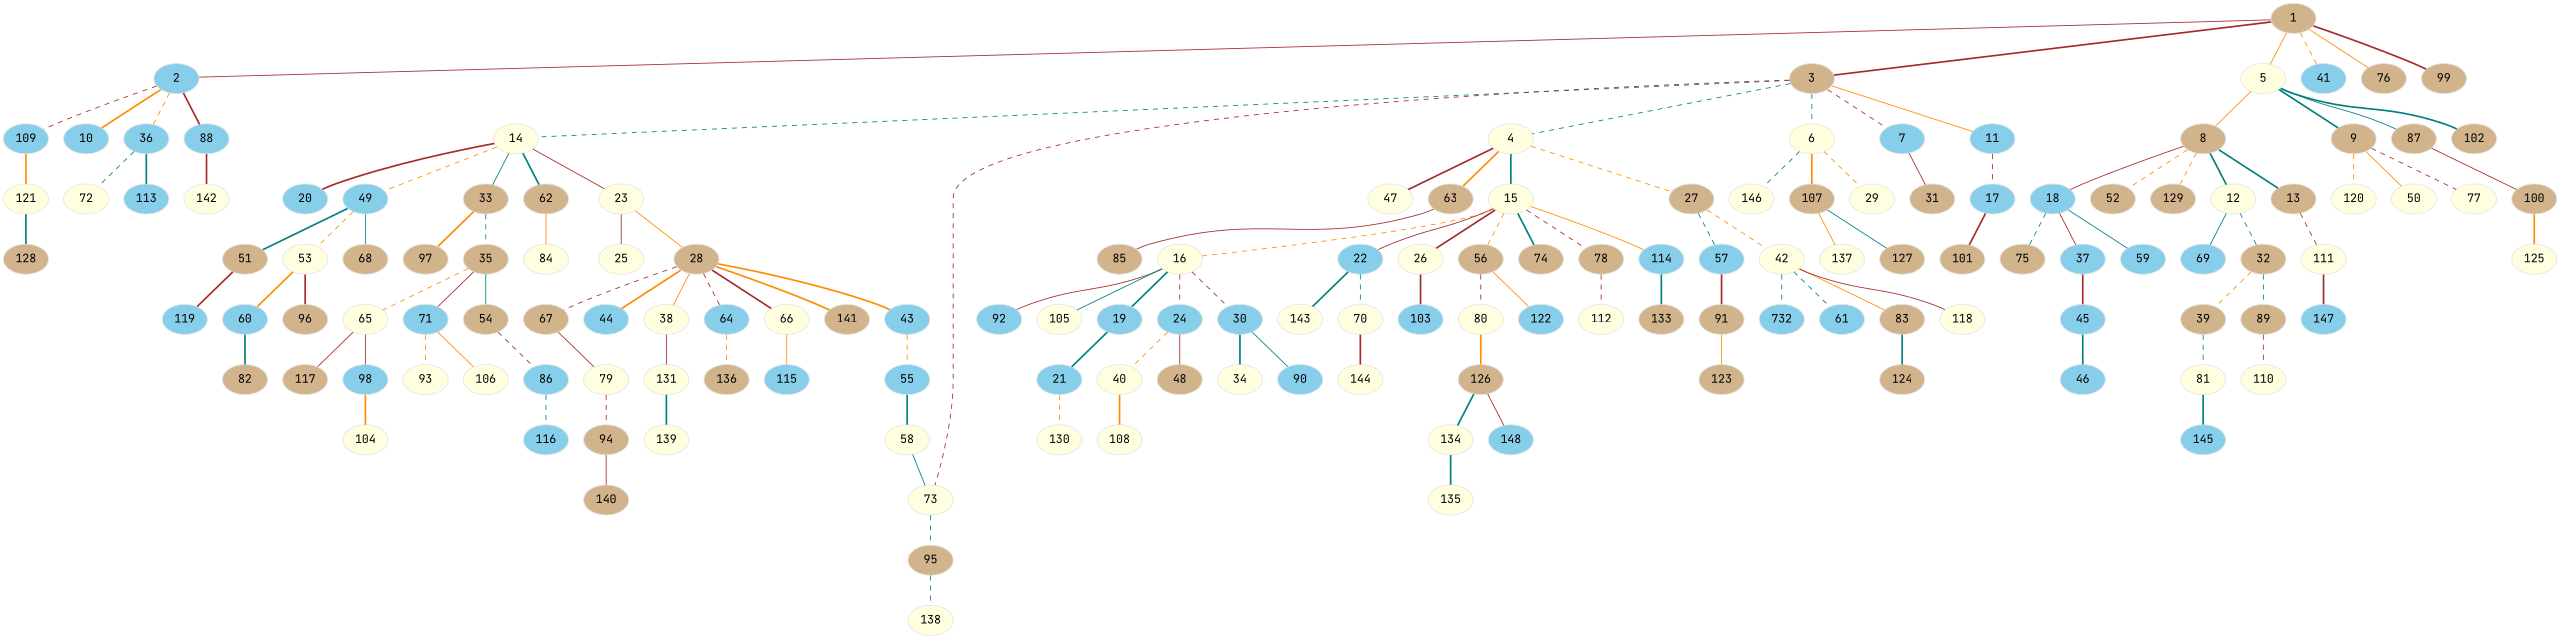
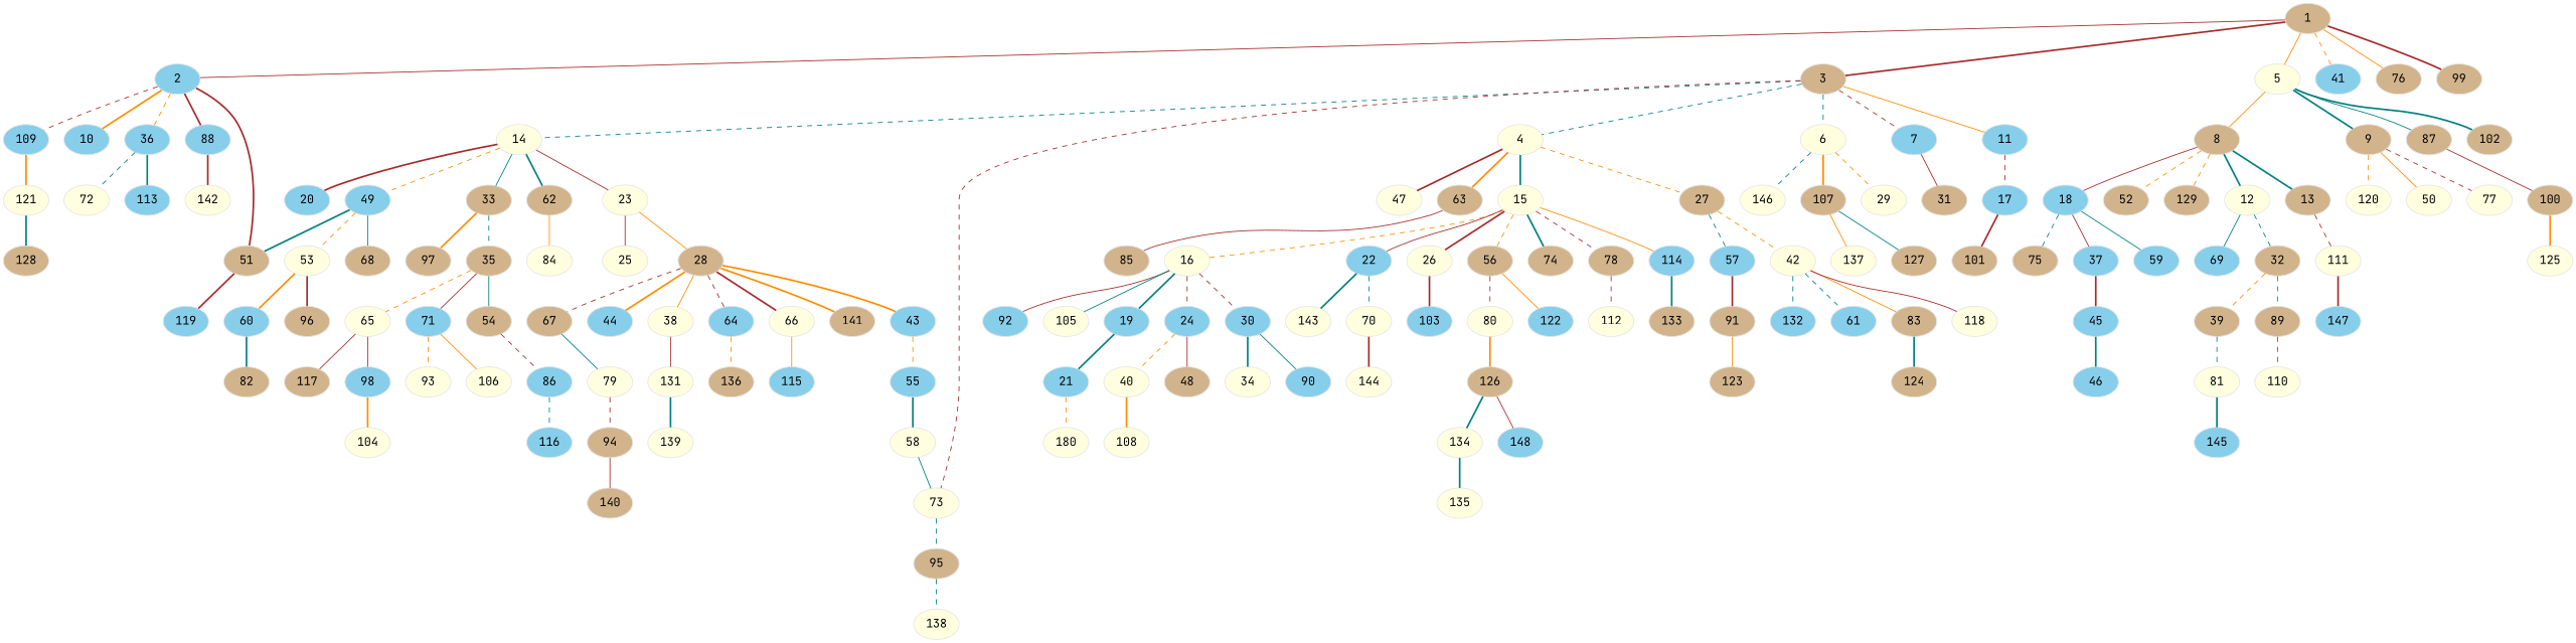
  graph {
    fontname="JetBrains Mono"
    node [color=gray90 fillcolor=lightyellow fontname="JetBrains Mono" style=filled]
    edge [color=brown fontname="JetBrains Mono" style=bold]
    1 [fillcolor=tan]
    2 [fillcolor=skyblue]
    3 [fillcolor=tan]
    5
    41 [fillcolor=skyblue]
    76 [fillcolor=tan]
    99 [fillcolor=tan]
    10 [fillcolor=skyblue]
    36 [fillcolor=skyblue]
    51 [fillcolor=tan]
    88 [fillcolor=skyblue]
    109 [fillcolor=skyblue]
    4
    6
    7 [fillcolor=skyblue]
    11 [fillcolor=skyblue]
    14
    73
    8 [fillcolor=tan]
    9 [fillcolor=tan]
    87 [fillcolor=tan]
    102 [fillcolor=tan]
    72
    113 [fillcolor=skyblue]
    119 [fillcolor=skyblue]
    142
    121
    15
    27 [fillcolor=tan]
    47
    63 [fillcolor=tan]
    29
    107 [fillcolor=tan]
    146
    31 [fillcolor=tan]
    17 [fillcolor=skyblue]
    20 [fillcolor=skyblue]
    23
    33 [fillcolor=tan]
    49 [fillcolor=skyblue]
    62 [fillcolor=tan]
    95 [fillcolor=tan]
    16
    22 [fillcolor=skyblue]
    26
    56 [fillcolor=tan]
    74 [fillcolor=tan]
    78 [fillcolor=tan]
    114 [fillcolor=skyblue]
    42
    57 [fillcolor=skyblue]
    85 [fillcolor=tan]
    12
    13 [fillcolor=tan]
    18 [fillcolor=skyblue]
    52 [fillcolor=tan]
    129 [fillcolor=tan]
    50
    77
    120
    100 [fillcolor=tan]
    127 [fillcolor=tan]
    137
    32 [fillcolor=tan]
    69 [fillcolor=skyblue]
    111
    37 [fillcolor=skyblue]
    59 [fillcolor=skyblue]
    75 [fillcolor=tan]
    101 [fillcolor=tan]
    39 [fillcolor=tan]
    89 [fillcolor=tan]
    147 [fillcolor=skyblue]
    25
    28 [fillcolor=tan]
    35 [fillcolor=tan]
    97 [fillcolor=tan]
    53
    68 [fillcolor=tan]
    84
    19 [fillcolor=skyblue]
    24 [fillcolor=skyblue]
    30 [fillcolor=skyblue]
    92 [fillcolor=skyblue]
    105
    70
    143
    103 [fillcolor=skyblue]
    80
    122 [fillcolor=skyblue]
    112
    133 [fillcolor=tan]
    21 [fillcolor=skyblue]
    40
    48 [fillcolor=tan]
    34
    90 [fillcolor=skyblue]
    45 [fillcolor=skyblue]
-   130
+   130 [label=180]
    144
    38
    43 [fillcolor=skyblue]
    44 [fillcolor=skyblue]
    64 [fillcolor=skyblue]
    66
    67 [fillcolor=tan]
    141 [fillcolor=tan]
    108
    61 [fillcolor=skyblue]
    83 [fillcolor=tan]
    118
-   132 [fillcolor=skyblue label=732]
+   132 [fillcolor=skyblue]
    91 [fillcolor=tan]
    131
    55 [fillcolor=skyblue]
    136 [fillcolor=tan]
    115 [fillcolor=skyblue]
    79
    81
    110
    54 [fillcolor=tan]
    65
    71 [fillcolor=skyblue]
    86 [fillcolor=skyblue]
    98 [fillcolor=skyblue]
    117 [fillcolor=tan]
    93
    106
    46 [fillcolor=skyblue]
    139
    145 [fillcolor=skyblue]
    124 [fillcolor=tan]
    58
    60 [fillcolor=skyblue]
    96 [fillcolor=tan]
    82 [fillcolor=tan]
    116 [fillcolor=skyblue]
    126 [fillcolor=tan]
    123 [fillcolor=tan]
    104
    94 [fillcolor=tan]
    138
    140 [fillcolor=tan]
    134
    148 [fillcolor=skyblue]
    125
    128 [fillcolor=tan]
    135
    1 -- 2 [style=solid]
    1 -- 3
    1 -- 5 [color=darkorange style=solid]
    1 -- 41 [color=darkorange style=dashed]
    1 -- 76 [color=darkorange style=solid]
    1 -- 99
    2 -- 10 [color=darkorange]
    2 -- 36 [color=darkorange style=dashed]
+   2 -- 51
    2 -- 88
    2 -- 109 [style=dashed]
    3 -- 4 [color=teal style=dashed]
    3 -- 6 [color=teal style=dashed]
    3 -- 7 [style=dashed]
    3 -- 11 [color=darkorange style=solid]
    3 -- 14 [color=teal style=dashed]
    3 -- 73 [style=dashed]
    5 -- 8 [color=darkorange style=solid]
    5 -- 9 [color=teal]
    5 -- 87 [color=teal style=solid]
    5 -- 102 [color=teal]
    36 -- 72 [color=teal style=dashed]
    36 -- 113 [color=teal]
    51 -- 119
    88 -- 142
    109 -- 121 [color=darkorange]
    4 -- 15 [color=teal]
    4 -- 27 [color=darkorange style=dashed]
    4 -- 47
    4 -- 63 [color=darkorange]
    6 -- 29 [color=darkorange style=dashed]
    6 -- 107 [color=darkorange]
    6 -- 146 [color=teal style=dashed]
    7 -- 31 [style=solid]
    11 -- 17 [style=dashed]
    14 -- 20
    14 -- 23 [style=solid]
    14 -- 33 [color=teal style=solid]
    14 -- 49 [color=darkorange style=dashed]
    14 -- 62 [color=teal]
    73 -- 95 [color=teal style=dashed]
    8 -- 12 [color=teal]
    8 -- 13 [color=teal]
    8 -- 18 [style=solid]
    8 -- 52 [color=darkorange style=dashed]
    8 -- 129 [color=darkorange style=dashed]
    9 -- 50 [color=darkorange style=solid]
    9 -- 77 [style=dashed]
    9 -- 120 [color=darkorange style=dashed]
    87 -- 100 [style=solid]
    121 -- 128 [color=teal]
    15 -- 16 [color=darkorange style=dashed]
    15 -- 22 [style=solid]
    15 -- 26
    15 -- 56 [color=darkorange style=dashed]
    15 -- 74 [color=teal]
    15 -- 78 [style=dashed]
    15 -- 114 [color=darkorange style=solid]
    27 -- 42 [color=darkorange style=dashed]
    27 -- 57 [color=teal style=dashed]
    63 -- 85 [style=solid]
    107 -- 127 [color=teal style=solid]
    107 -- 137 [color=darkorange style=solid]
    17 -- 101
    23 -- 25 [style=solid]
    23 -- 28 [color=darkorange style=solid]
    33 -- 35 [color=teal style=dashed]
    33 -- 97 [color=darkorange]
    49 -- 51 [color=teal]
    49 -- 53 [color=darkorange style=dashed]
    49 -- 68 [color=teal style=solid]
    62 -- 84 [color=darkorange style=solid]
    95 -- 138 [color=teal style=dashed]
    16 -- 19 [color=teal]
    16 -- 24 [style=dashed]
    16 -- 30 [style=dashed]
    16 -- 92 [style=solid]
    16 -- 105 [color=teal style=solid]
    22 -- 70 [color=teal style=dashed]
    22 -- 143 [color=teal]
    26 -- 103
    56 -- 80 [style=dashed]
    56 -- 122 [color=darkorange style=solid]
    78 -- 112 [style=dashed]
    114 -- 133 [color=teal]
    42 -- 61 [color=teal style=dashed]
    42 -- 83 [color=darkorange style=solid]
    42 -- 118 [style=solid]
    42 -- 132 [color=teal style=dashed]
    57 -- 91
    12 -- 32 [color=teal style=dashed]
    12 -- 69 [color=teal style=solid]
    13 -- 111 [style=dashed]
    18 -- 37 [style=solid]
    18 -- 59 [color=teal style=solid]
    18 -- 75 [color=teal style=dashed]
    100 -- 125 [color=darkorange]
    32 -- 39 [color=darkorange style=dashed]
    32 -- 89 [color=teal style=dashed]
    111 -- 147
    37 -- 45
    39 -- 81 [color=teal style=dashed]
    89 -- 110 [style=dashed]
    28 -- 38 [color=darkorange style=solid]
    28 -- 43 [color=darkorange]
    28 -- 44 [color=darkorange]
    28 -- 64 [style=dashed]
    28 -- 66
    28 -- 67 [style=dashed]
    28 -- 141 [color=darkorange]
    35 -- 54 [color=teal style=solid]
    35 -- 65 [color=darkorange style=dashed]
    35 -- 71 [style=solid]
    53 -- 60 [color=darkorange]
    53 -- 96
    19 -- 21 [color=teal]
    24 -- 40 [color=darkorange style=dashed]
    24 -- 48 [style=solid]
    30 -- 34 [color=teal]
    30 -- 90 [color=teal style=solid]
    70 -- 144
    80 -- 126 [color=darkorange]
    21 -- 130 [color=darkorange style=dashed]
    40 -- 108 [color=darkorange]
    45 -- 46 [color=teal]
    38 -- 131 [style=solid]
    43 -- 55 [color=darkorange style=dashed]
    64 -- 136 [color=darkorange style=dashed]
    66 -- 115 [color=darkorange style=solid]
-   67 -- 79 [style=solid]
+   67 -- 79 [color=teal style=solid]
    83 -- 124 [color=teal]
    91 -- 123 [color=darkorange style=solid]
    131 -- 139 [color=teal]
    55 -- 58 [color=teal]
    79 -- 94 [style=dashed]
    81 -- 145 [color=teal]
    54 -- 86 [style=dashed]
    65 -- 98 [style=solid]
    65 -- 117 [style=solid]
    71 -- 93 [color=darkorange style=dashed]
    71 -- 106 [color=darkorange style=solid]
    86 -- 116 [color=teal style=dashed]
    98 -- 104 [color=darkorange]
    58 -- 73 [color=teal style=solid]
    60 -- 82 [color=teal]
    126 -- 134 [color=teal]
    126 -- 148 [style=solid]
    94 -- 140 [style=solid]
    134 -- 135 [color=teal]
  }
